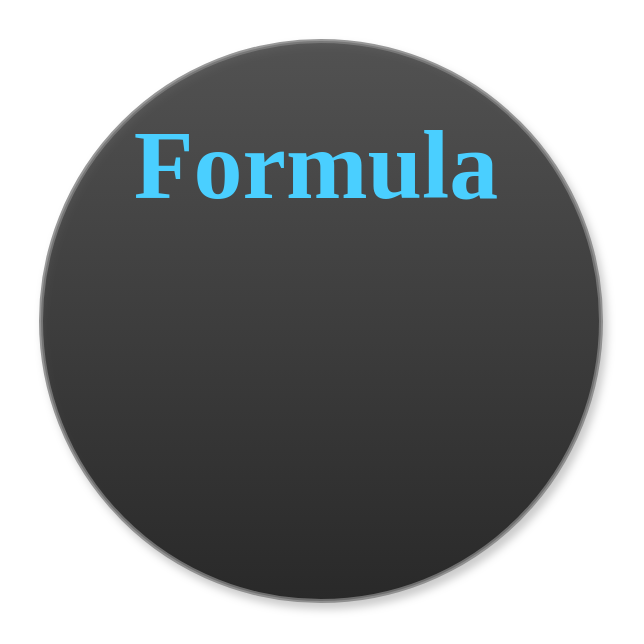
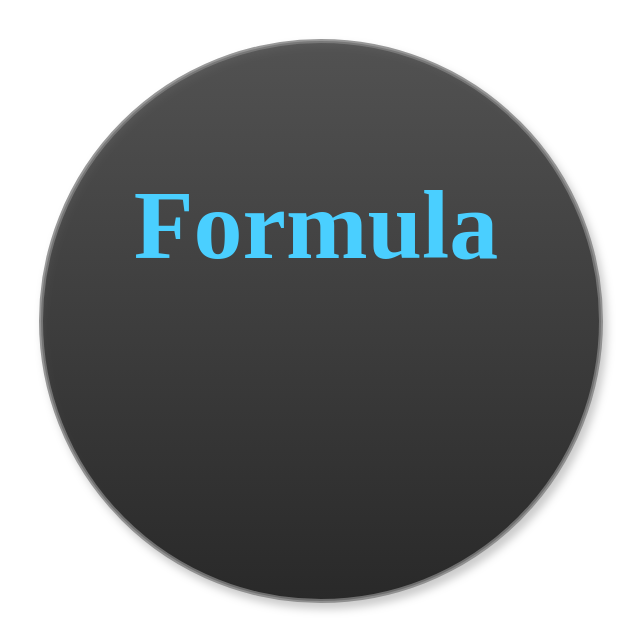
  <mxCell id="0" />
  <mxCell id="1" parent="0" />
  <mxCell id="2" value="" style="ellipse;whiteSpace=wrap;html=1;aspect=fixed;fillColor=#000000;strokeColor=#808080;gradientColor=#333333;gradientDirection=north;strokeWidth=2;labelBackgroundColor=default;labelBorderColor=none;fontColor=#333333;glass=1;shadow=1;fontStyle=1;opacity=80;" vertex="1" parent="1"><mxGeometry x="20" y="20" width="280" height="280" as="geometry" /></mxCell>
- <mxCell id="3" value="Formula" style="text;html=1;strokeColor=none;fillColor=none;align=center;verticalAlign=middle;whiteSpace=wrap;rounded=0;shadow=1;glass=1;labelBackgroundColor=none;labelBorderColor=none;sketch=0;strokeWidth=3;fontFamily=ubuntu;fontSize=49;fontColor=#4ACFFF;fontSource=https%3A%2F%2Ffonts.googleapis.com%2Fcss%3Ffamily%3Dubuntu;fontStyle=1" vertex="1" parent="1"><mxGeometry x="73" y="48" width="170" height="70" as="geometry" /></mxCell>
+ <mxCell id="3" value="Formula" style="text;html=1;strokeColor=none;fillColor=none;align=center;verticalAlign=middle;whiteSpace=wrap;rounded=0;shadow=1;glass=1;labelBackgroundColor=none;labelBorderColor=none;sketch=0;strokeWidth=3;fontFamily=ubuntu;fontSize=49;fontColor=#4ACFFF;fontSource=https%3A%2F%2Ffonts.googleapis.com%2Fcss%3Ffamily%3Dubuntu;fontStyle=1" vertex="1" parent="1"><mxGeometry x="73" y="78" width="170" height="70" as="geometry" /></mxCell>
